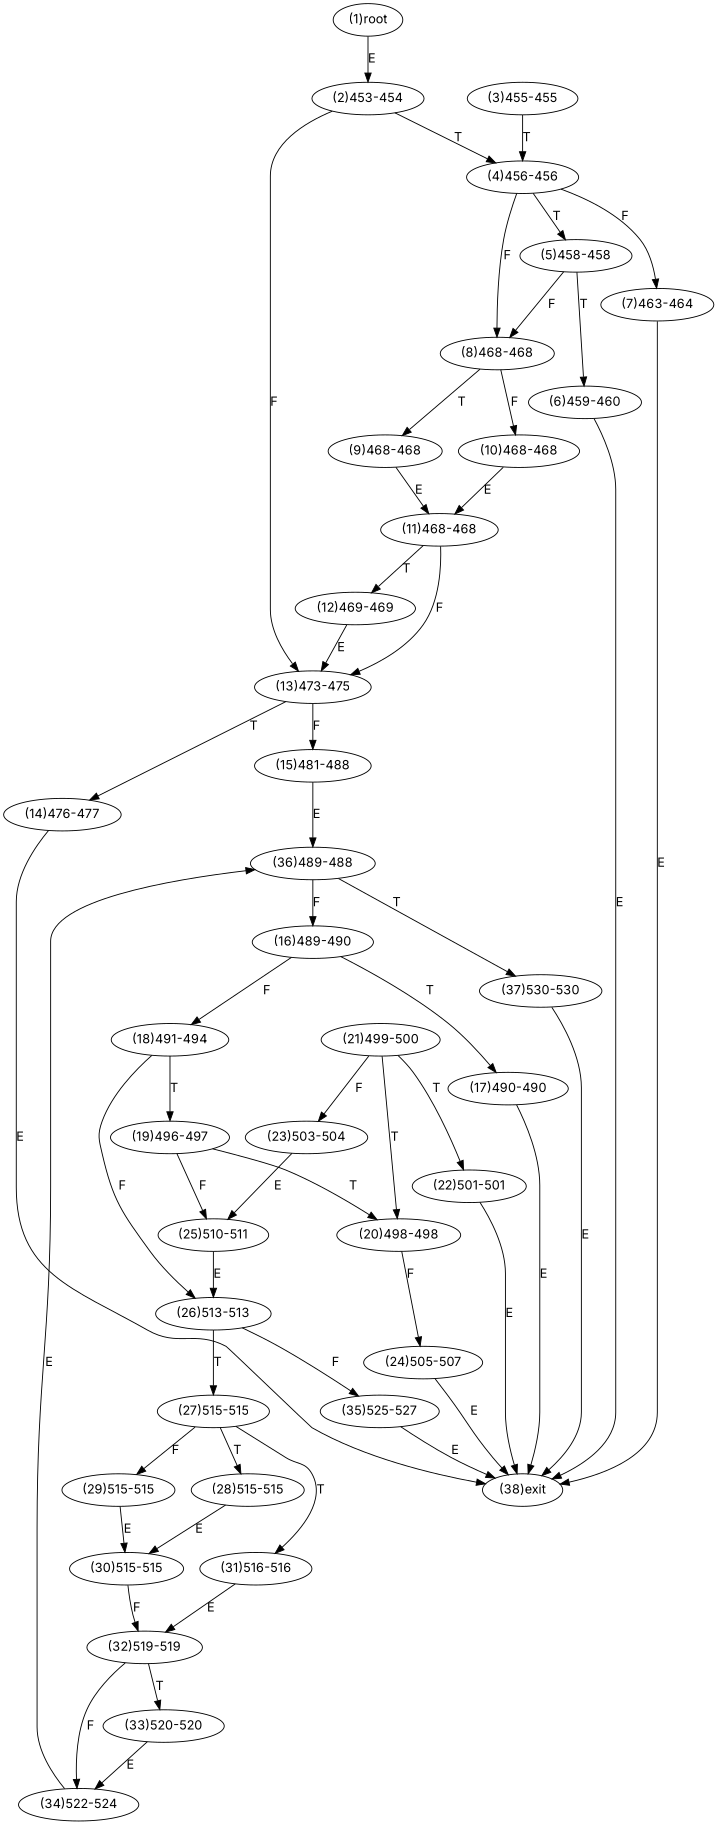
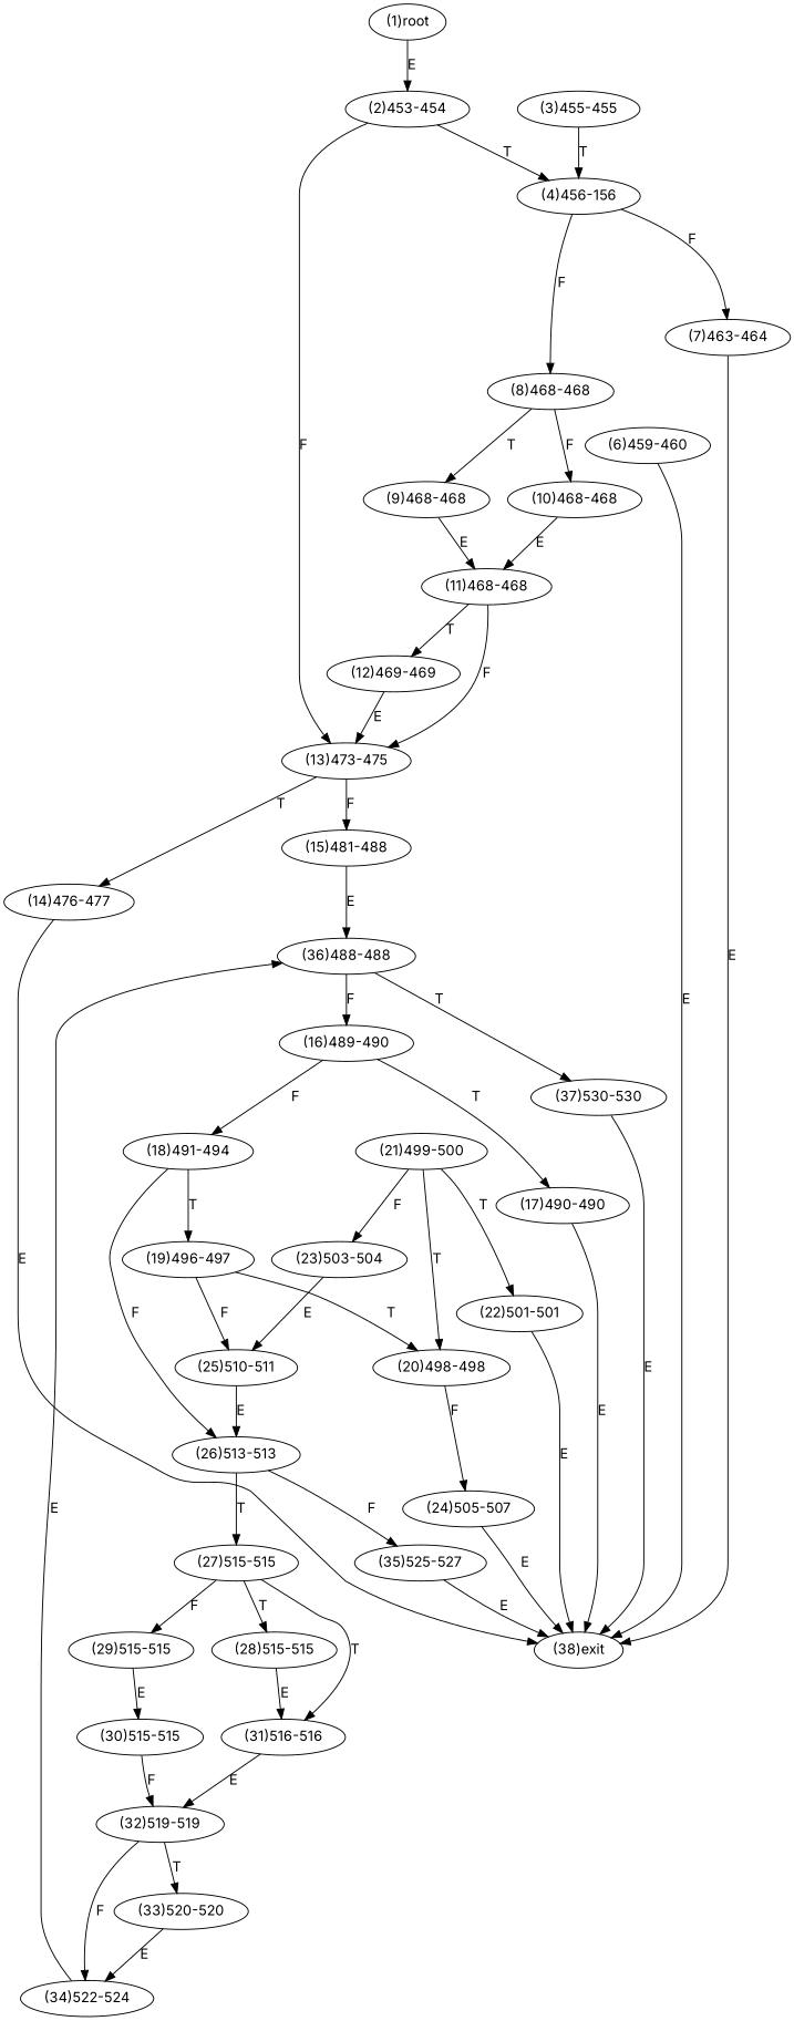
  digraph {
    fontname=Inter
    node [fontname=Inter]
    edge [fontname=Inter]
    n1 [label="(1)root"]
    n2 [label="(2)453-454"]
    n3 [label="(13)473-475"]
-   n4 [label="(4)456-456"]
+   n4 [label="(4)456-156"]
    n5 [label="(3)455-455"]
    n6 [label="(14)476-477"]
    n7 [label="(15)481-488"]
    n8 [label="(8)468-468"]
-   n9 [label="(5)458-458"]
    n10 [label="(7)463-464"]
    n11 [label="(9)468-468"]
    n12 [label="(10)468-468"]
    n13 [label="(6)459-460"]
    n14 [label="(38)exit"]
    n15 [label="(11)468-468"]
    n16 [label="(12)469-469"]
-   n17 [label="(36)489-488"]
+   n17 [label="(36)488-488"]
    n18 [label="(16)489-490"]
    n19 [label="(37)530-530"]
    n20 [label="(17)490-490"]
    n21 [label="(18)491-494"]
    n22 [label="(19)496-497"]
    n23 [label="(26)513-513"]
    n24 [label="(20)498-498"]
    n25 [label="(25)510-511"]
    n26 [label="(24)505-507"]
    n27 [label="(27)515-515"]
    n28 [label="(35)525-527"]
    n29 [label="(21)499-500"]
    n30 [label="(23)503-504"]
    n31 [label="(22)501-501"]
    n32 [label="(29)515-515"]
    n33 [label="(28)515-515"]
    n34 [label="(31)516-516"]
    n35 [label="(30)515-515"]
    n36 [label="(32)519-519"]
    n37 [label="(34)522-524"]
    n38 [label="(33)520-520"]
    n1 -> n2 [label=E]
    n2 -> n3 [label=F]
    n2 -> n4 [label=T]
    n3 -> n6 [label=T]
    n3 -> n7 [label=F]
    n4 -> n8 [label=F]
-   n4 -> n9 [label=T]
    n4 -> n10 [label=F]
    n5 -> n4 [label=T]
    n6 -> n14 [label=E]
    n7 -> n17 [label=E]
    n8 -> n11 [label=T]
    n8 -> n12 [label=F]
-   n9 -> n8 [label=F]
-   n9 -> n13 [label=T]
    n10 -> n14 [label=E]
    n11 -> n15 [label=E]
    n12 -> n15 [label=E]
    n13 -> n14 [label=E]
    n15 -> n3 [label=F]
    n15 -> n16 [label=T]
    n16 -> n3 [label=E]
    n17 -> n18 [label=F]
    n17 -> n19 [label=T]
    n18 -> n20 [label=T]
    n18 -> n21 [label=F]
    n19 -> n14 [label=E]
    n20 -> n14 [label=E]
    n21 -> n22 [label=T]
    n21 -> n23 [label=F]
    n22 -> n24 [label=T]
    n22 -> n25 [label=F]
    n23 -> n27 [label=T]
    n23 -> n28 [label=F]
    n24 -> n26 [label=F]
    n25 -> n23 [label=E]
    n26 -> n14 [label=E]
    n27 -> n32 [label=F]
    n27 -> n33 [label=T]
    n27 -> n34 [label=T]
    n28 -> n14 [label=E]
    n29 -> n24 [label=T]
    n29 -> n30 [label=F]
    n29 -> n31 [label=T]
    n30 -> n25 [label=E]
    n31 -> n14 [label=E]
    n32 -> n35 [label=E]
-   n33 -> n35 [label=E]
+   n33 -> n34 [label=E]
    n34 -> n36 [label=E]
    n35 -> n36 [label=F]
    n36 -> n37 [label=F]
    n36 -> n38 [label=T]
    n37 -> n17 [label=E]
    n38 -> n37 [label=E]
  }
